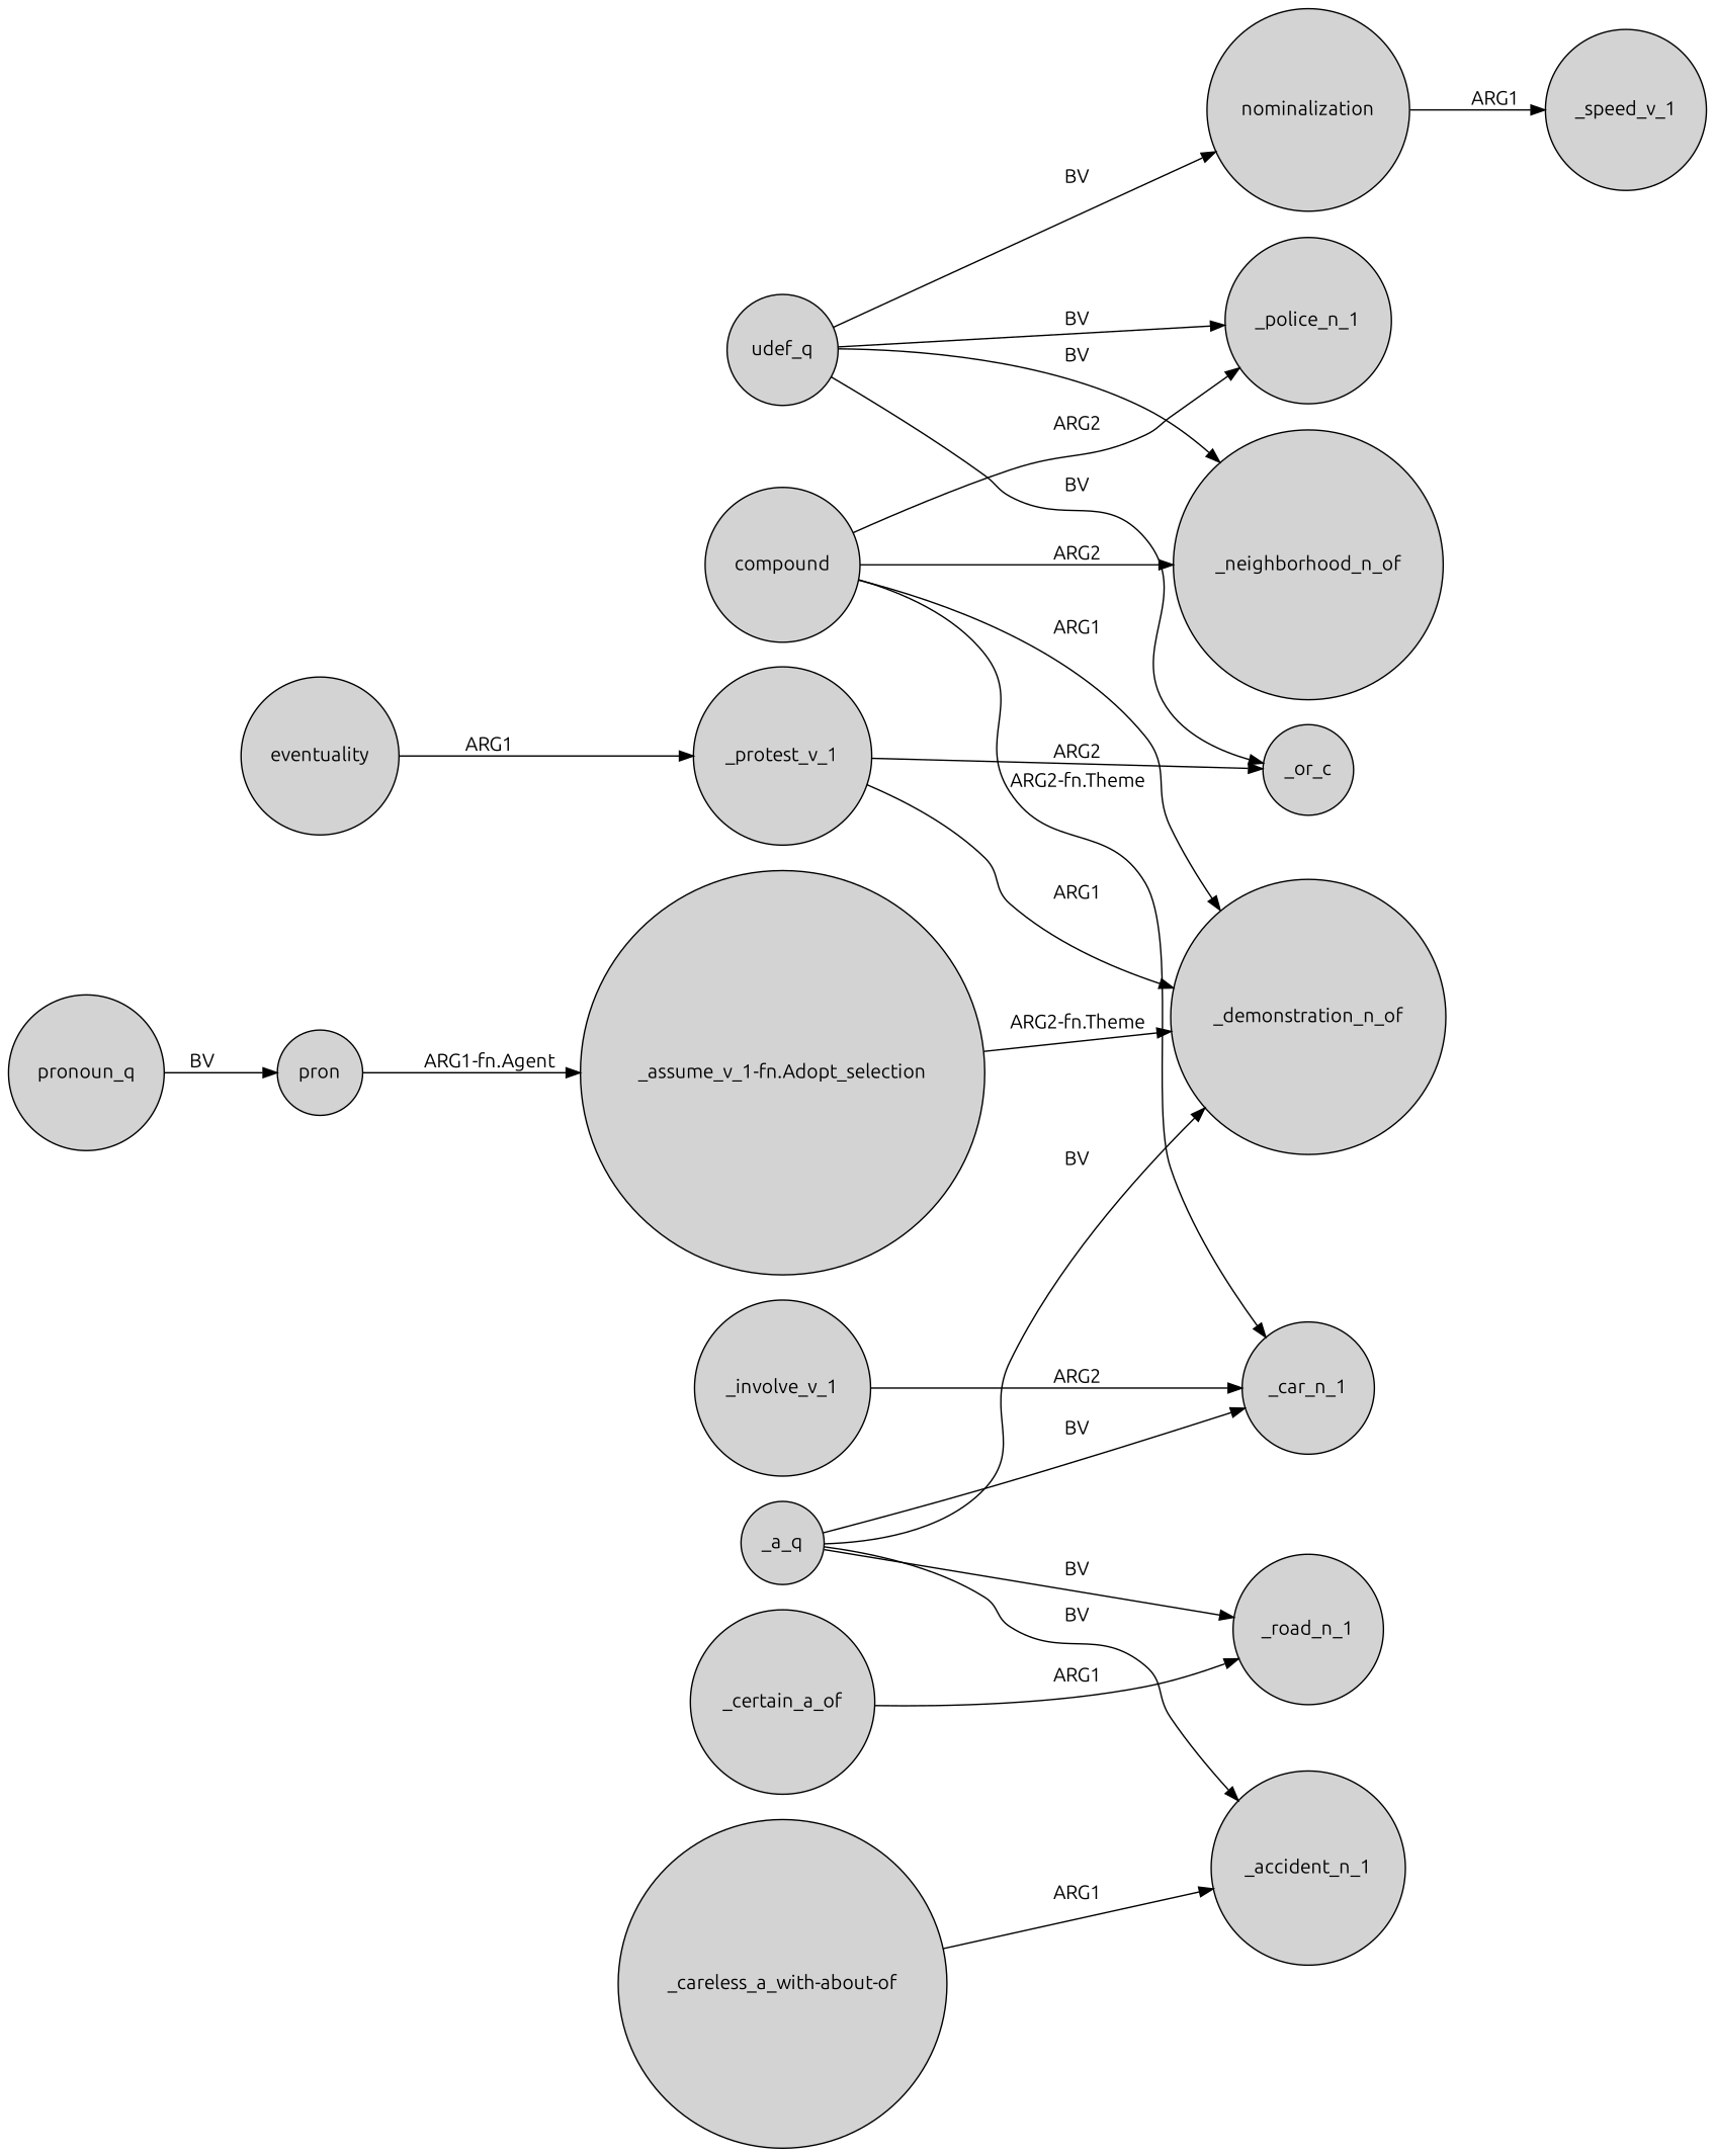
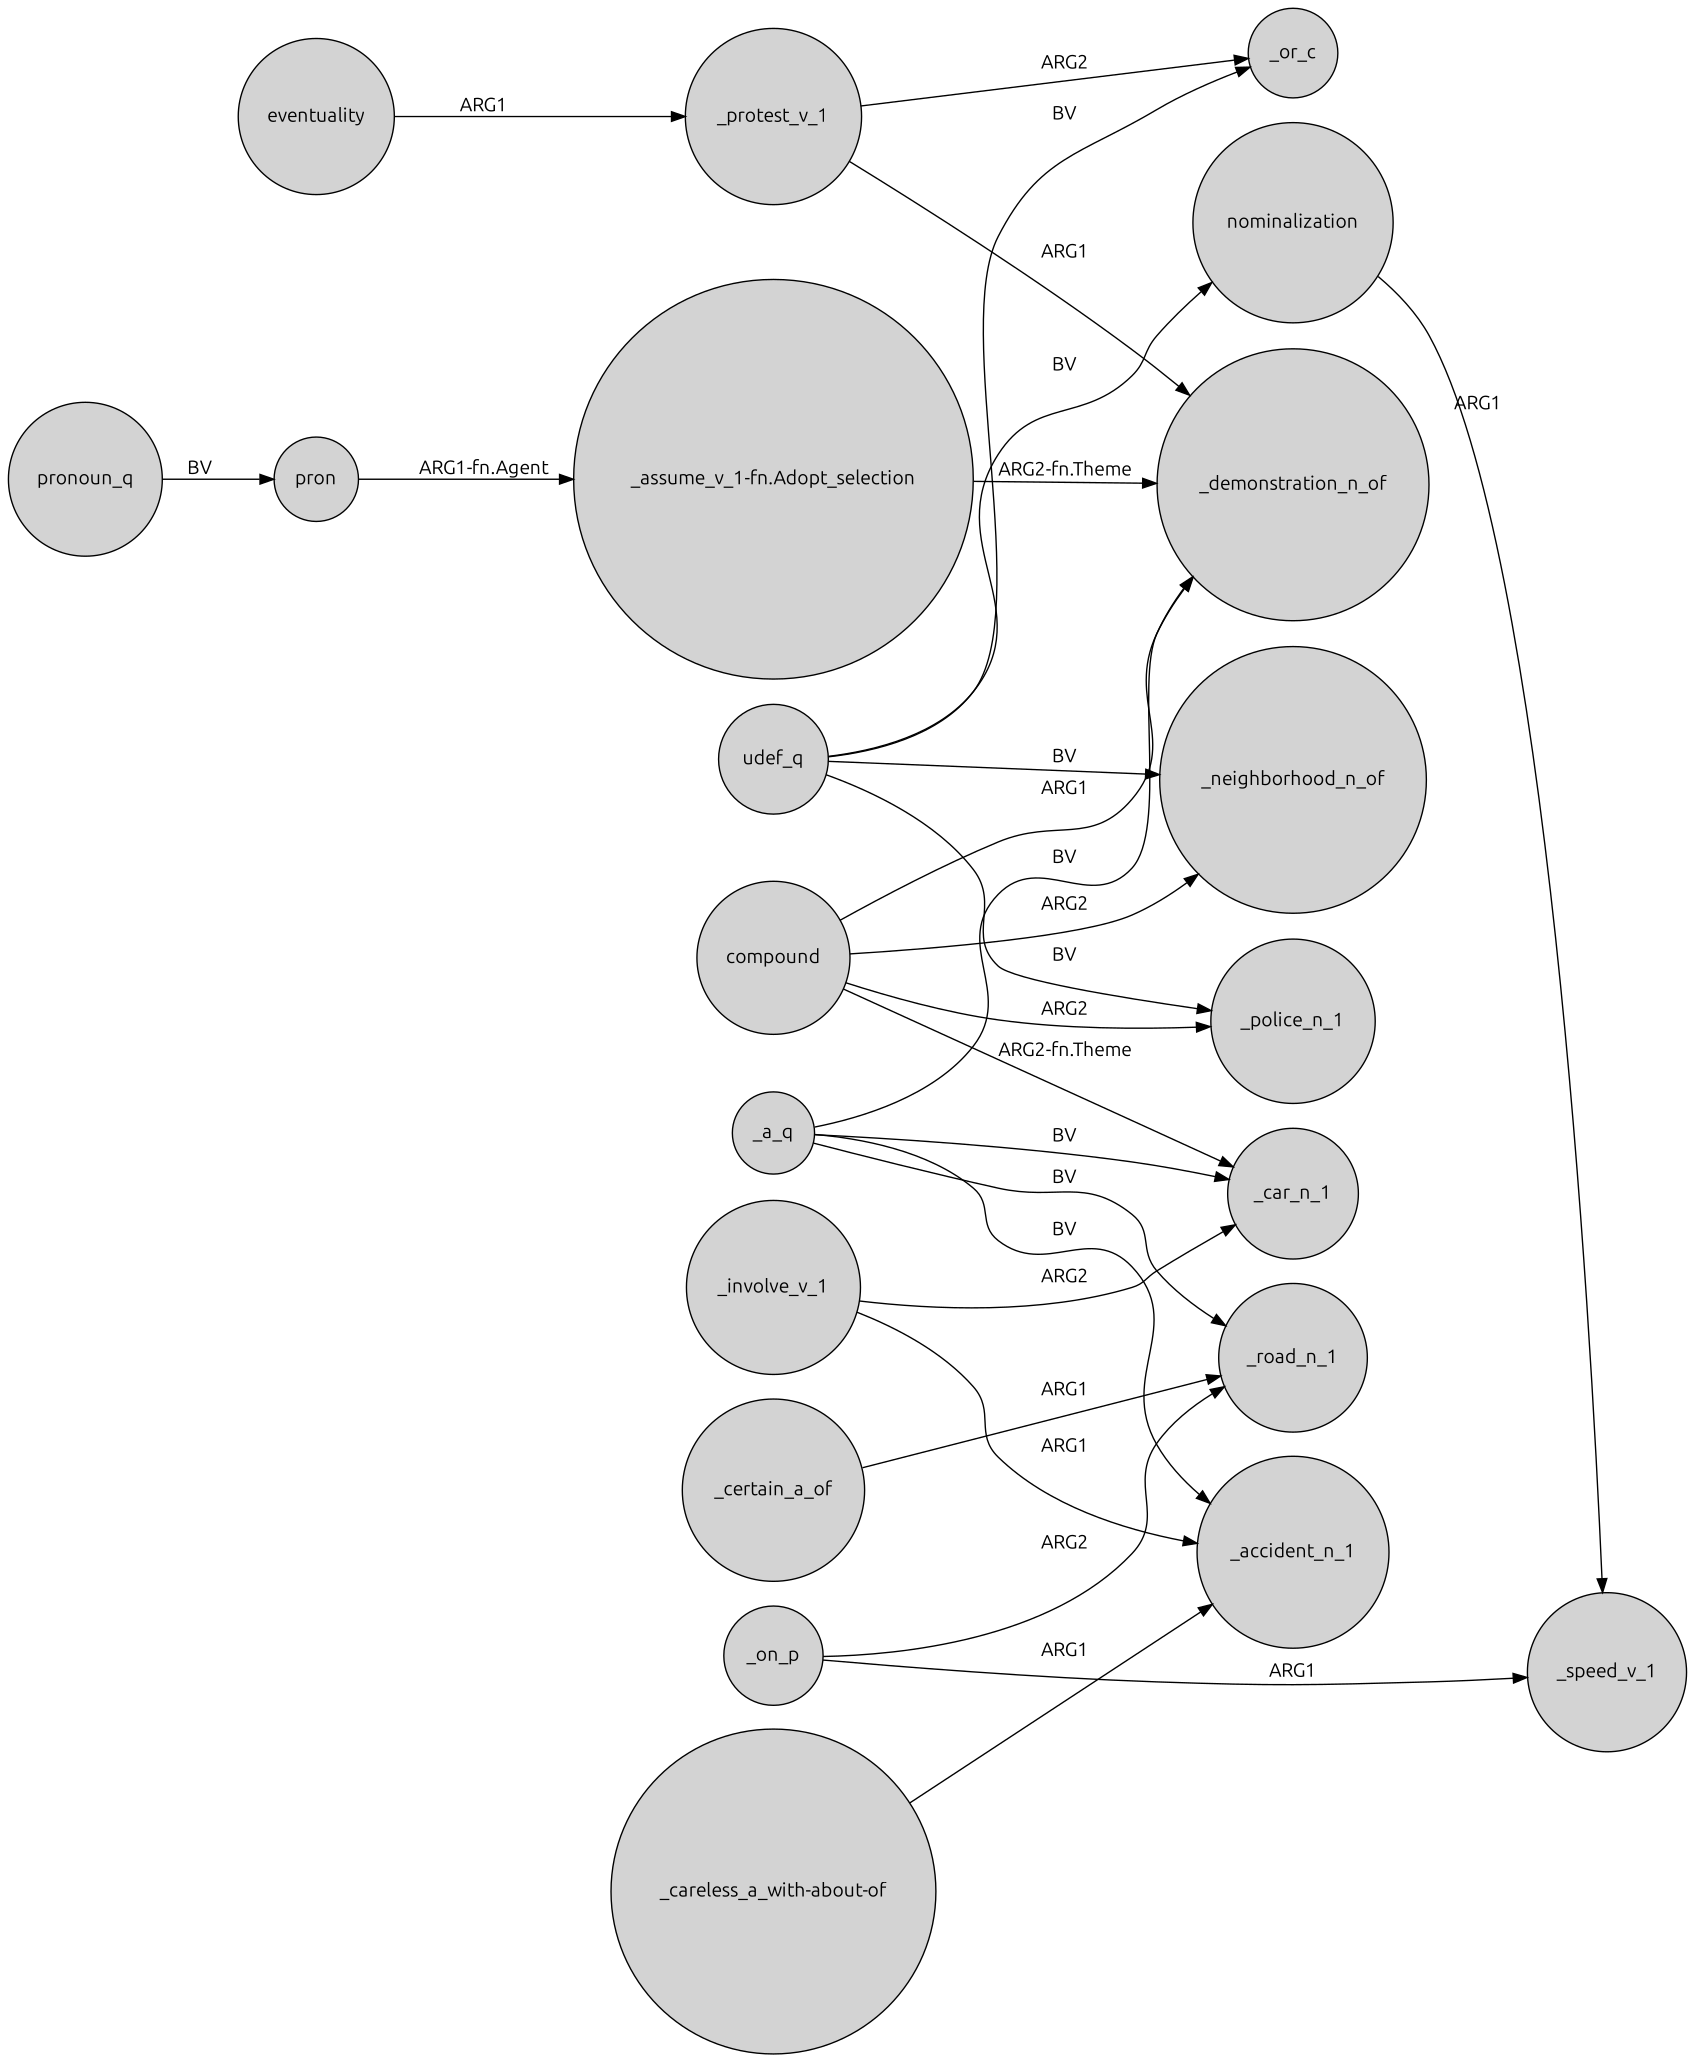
  digraph {
    fontname=Ubuntu
    rankdir=LR
    node [fontname=Ubuntu shape=circle style=filled]
    edge [fontname=Ubuntu]
    "_assume_v_1-fn.Adopt_selection"
    _demonstration_n_of
    pron
+   _on_p
    _speed_v_1
    _road_n_1
    _protest_v_1
    _or_c
    udef_q
    _neighborhood_n_of
    _police_n_1
    nominalization
    _certain_a_of
    compound
    _car_n_1
    _a_q
    _accident_n_1
    eventuality
    pronoun_q
    _involve_v_1
    "_careless_a_with-about-of"
    "_assume_v_1-fn.Adopt_selection" -> _demonstration_n_of [label="ARG2-fn.Theme"]
    pron -> "_assume_v_1-fn.Adopt_selection" [label="ARG1-fn.Agent"]
+   _on_p -> _speed_v_1 [label=ARG1]
+   _on_p -> _road_n_1 [label=ARG2]
    _protest_v_1 -> _demonstration_n_of [label=ARG1]
    _protest_v_1 -> _or_c [label=ARG2]
    udef_q -> _or_c [label=BV]
    udef_q -> _neighborhood_n_of [label=BV]
    udef_q -> _police_n_1 [label=BV]
    udef_q -> nominalization [label=BV]
    nominalization -> _speed_v_1 [label=ARG1]
    _certain_a_of -> _road_n_1 [label=ARG1]
    compound -> _demonstration_n_of [label=ARG1]
    compound -> _neighborhood_n_of [label=ARG2]
    compound -> _police_n_1 [label=ARG2]
    compound -> _car_n_1 [label="ARG2-fn.Theme"]
    _a_q -> _demonstration_n_of [label=BV]
    _a_q -> _road_n_1 [label=BV]
    _a_q -> _car_n_1 [label=BV]
    _a_q -> _accident_n_1 [label=BV]
    eventuality -> _protest_v_1 [label=ARG1]
    pronoun_q -> pron [label=BV]
    _involve_v_1 -> _car_n_1 [label=ARG2]
+   _involve_v_1 -> _accident_n_1 [label=ARG1]
    "_careless_a_with-about-of" -> _accident_n_1 [label=ARG1]
  }
